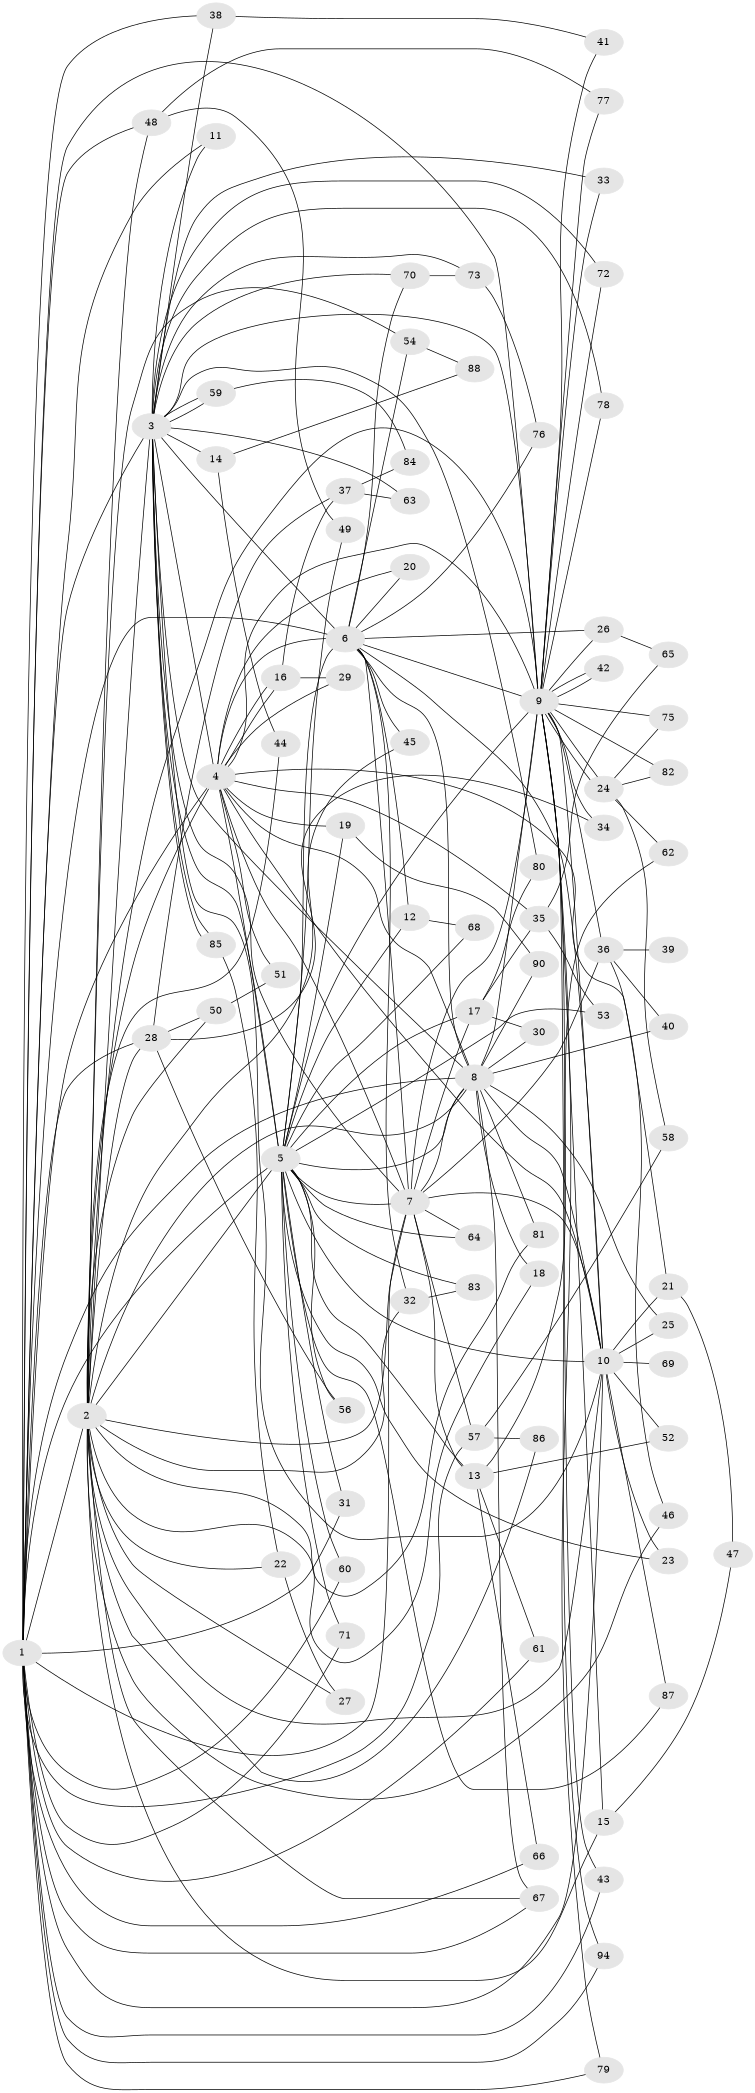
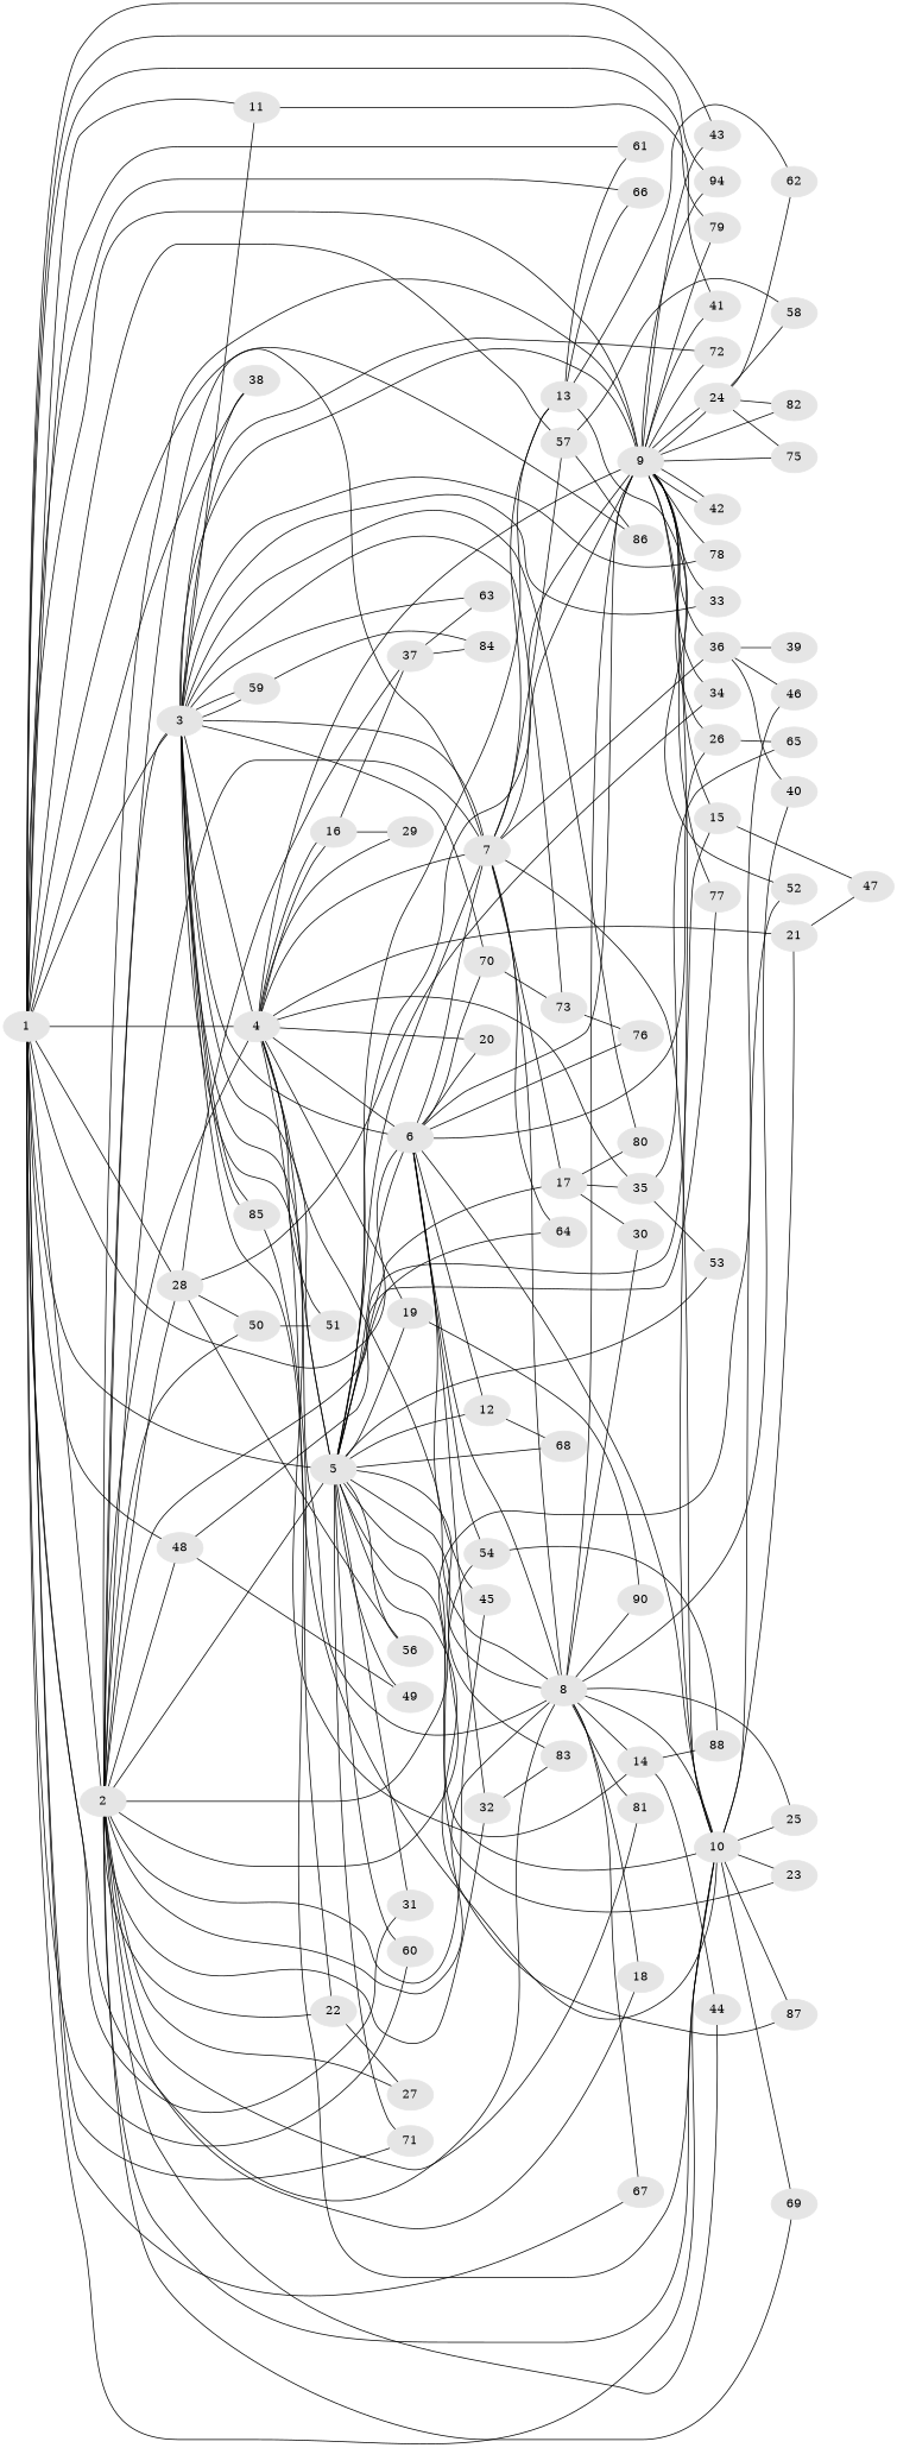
  graph {
    rankdir=LR
    node [color=gray90 style=filled]
    1
    2
    3
    4
    5
    6
    7
    8
    9
    10
    11
    28
    31
    38
    43
    48
    57
    60
    61
    66
    67
    71
    n23 [label=94]
    79
    15
    18
    22
    27
    32
    44
    45
    46
    50
    54
    69
    81
    86
    14
    33
    59
    63
    70
    72
    73
    78
    80
    85
    16
    19
    20
    21
    29
    35
    51
    12
    13
    17
    23
    49
    53
    56
    64
    68
    83
    87
    26
    76
    36
    25
    30
    40
    90
    24
    34
    41
    42
    75
    77
    82
    52
    37
    58
    47
    88
    84
    65
    62
    39
    1 -- 2
    1 -- 3
    1 -- 4
    1 -- 5
    1 -- 6
    1 -- 7
    1 -- 8
    1 -- 9
    1 -- 10
    1 -- 11
    1 -- 28
    1 -- 31
    1 -- 38
    1 -- 43
    1 -- 48
    1 -- 57
    1 -- 60
    1 -- 61
    1 -- 66
    1 -- 67
    1 -- 71
    1 -- n23
    1 -- 79
    2 -- 3
    2 -- 4
    2 -- 5
    2 -- 7
    2 -- 8
    2 -- 9
    2 -- 10
    2 -- 28
    2 -- 48
    2 -- 15
    2 -- 18
    2 -- 22
    2 -- 27
    2 -- 32
    2 -- 44
    2 -- 45
    2 -- 46
    2 -- 50
    2 -- 54
-   2 -- 67
+   2 -- 69
    2 -- 81
    2 -- 86
    3 -- 4
    3 -- 5
    3 -- 6
    3 -- 7
    3 -- 8
    3 -- 9
    3 -- 10
    3 -- 11
    3 -- 38
    3 -- 14
    3 -- 33
    3 -- 59
    3 -- 59
    3 -- 63
    3 -- 70
    3 -- 72
    3 -- 73
    3 -- 78
    3 -- 80
    3 -- 85
    3 -- 85
    4 -- 5
    4 -- 6
    4 -- 7
    4 -- 8
    4 -- 9
    4 -- 10
    4 -- 16
    4 -- 16
    4 -- 19
    4 -- 20
    4 -- 21
    4 -- 29
    4 -- 35
    4 -- 51
    5 -- 6
    5 -- 7
    5 -- 8
    5 -- 9
    5 -- 10
    5 -- 31
    5 -- 60
    5 -- 71
    5 -- 19
    5 -- 12
    5 -- 13
    5 -- 17
    5 -- 23
    5 -- 49
    5 -- 53
    5 -- 56
    5 -- 64
    5 -- 68
    5 -- 83
    5 -- 87
    6 -- 7
    6 -- 8
    6 -- 9
    6 -- 10
    6 -- 32
    6 -- 45
    6 -- 54
    6 -- 70
    6 -- 20
    6 -- 12
    6 -- 26
    6 -- 76
    7 -- 8
    7 -- 9
    7 -- 10
    7 -- 57
    7 -- 13
    7 -- 17
    7 -- 64
    7 -- 36
    8 -- 9
    8 -- 10
    8 -- 67
    8 -- 18
    8 -- 81
+   8 -- 14
    8 -- 25
    8 -- 30
    8 -- 40
    8 -- 90
    9 -- 10
    9 -- 43
    9 -- n23
    9 -- 79
    9 -- 15
    9 -- 33
    9 -- 72
    9 -- 78
    9 -- 26
    9 -- 36
    9 -- 24
    9 -- 24
    9 -- 34
    9 -- 41
    9 -- 42
    9 -- 42
    9 -- 75
    9 -- 77
    9 -- 82
    10 -- 69
    10 -- 21
    10 -- 23
    10 -- 87
    10 -- 25
    10 -- 52
    28 -- 50
    28 -- 56
    28 -- 34
    28 -- 37
-   38 -- 41
+   11 -- 41
    48 -- 49
    48 -- 77
    57 -- 86
    57 -- 58
    15 -- 47
    22 -- 27
    32 -- 83
    50 -- 51
    54 -- 88
    14 -- 44
    14 -- 88
    59 -- 84
    70 -- 73
    73 -- 76
    85 -- 22
    16 -- 29
    16 -- 37
    19 -- 90
    21 -- 47
    35 -- 53
    35 -- 65
    12 -- 68
    13 -- 61
    13 -- 66
    13 -- 52
    13 -- 62
    17 -- 80
    17 -- 35
    17 -- 30
    26 -- 65
    36 -- 46
    36 -- 40
    36 -- 39
    24 -- 75
    24 -- 82
    24 -- 58
    24 -- 62
    37 -- 63
    37 -- 84
  }
